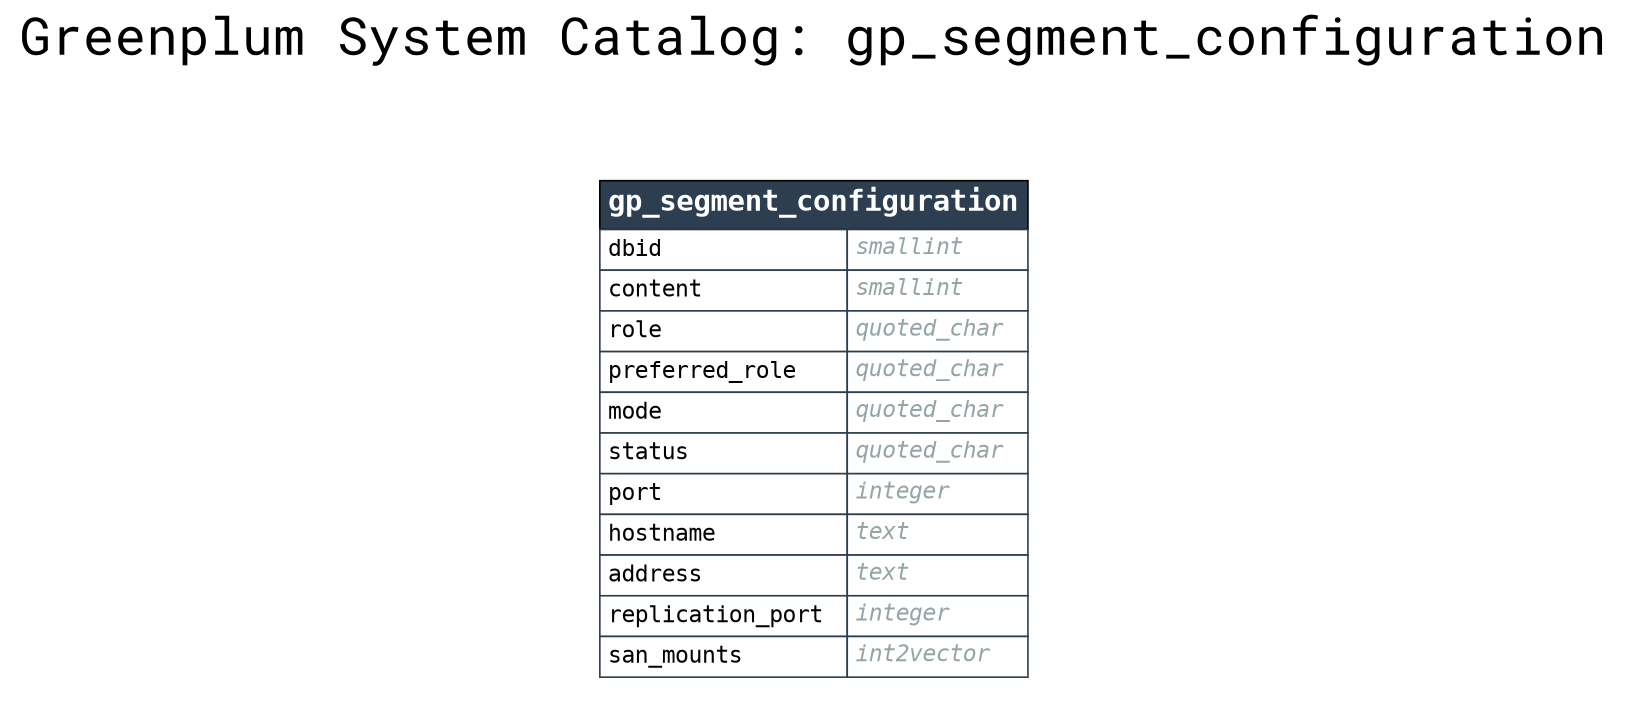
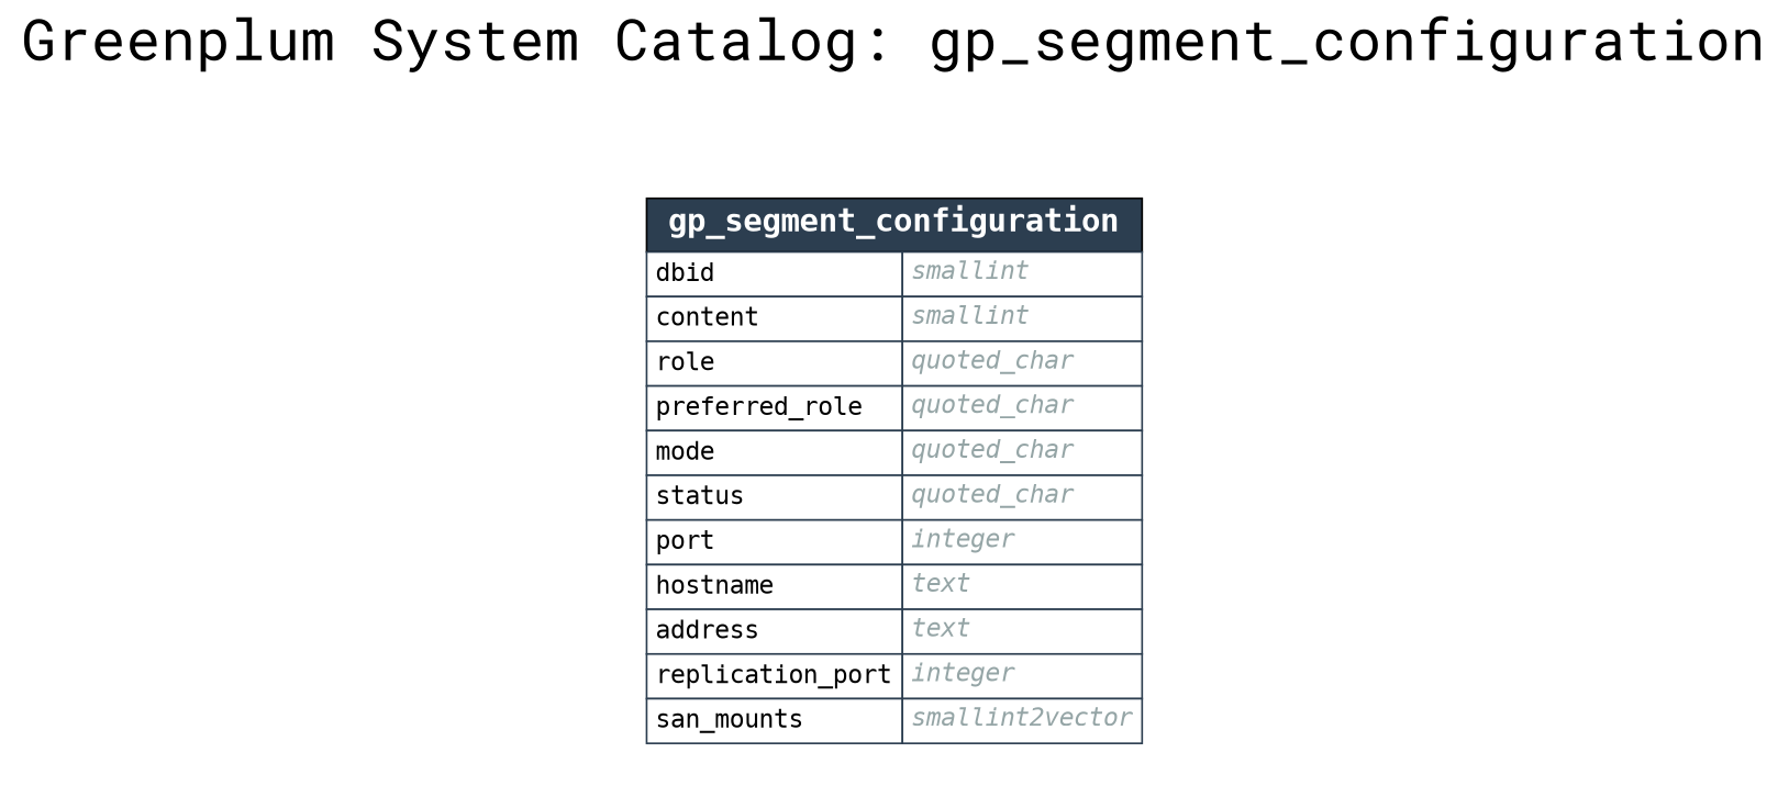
  digraph {
    fontname="Roboto Mono"
    fontsize=32
    label="Greenplum System Catalog: gp_segment_configuration"
    labelloc=t
    nodesep=0.5
    rankdir=LR
    ranksep=0.5
-   n1 [label=<<FONT FACE="monospace"><TABLE BORDER="0" CELLBORDER="1" CELLSPACING="0" CELLPADDING="4"> <TR><TD BGCOLOR="#2c3e50" ALIGN="CENTER" COLSPAN="2"><FONT COLOR="#FFFFFF" POINT-SIZE="18"><B>gp_segment_configuration</B></FONT></TD></TR>  <TR> <TD COLOR="#2c3e50" BGCOLOR="#FFFFFF" ALIGN="LEFT" PORT="dbid_in"><FONT COLOR="#000000">dbid</FONT></TD> <TD COLOR="#2c3e50" BGCOLOR="#FFFFFF" ALIGN="LEFT" PORT="dbid_out"><FONT COLOR="#95a5a6"><I>smallint</I></FONT></TD> </TR>  <TR> <TD COLOR="#2c3e50" BGCOLOR="#FFFFFF" ALIGN="LEFT" PORT="content_in"><FONT COLOR="#000000">content</FONT></TD> <TD COLOR="#2c3e50" BGCOLOR="#FFFFFF" ALIGN="LEFT" PORT="content_out"><FONT COLOR="#95a5a6"><I>smallint</I></FONT></TD> </TR>  <TR> <TD COLOR="#2c3e50" BGCOLOR="#FFFFFF" ALIGN="LEFT" PORT="role_in"><FONT COLOR="#000000">role</FONT></TD> <TD COLOR="#2c3e50" BGCOLOR="#FFFFFF" ALIGN="LEFT" PORT="role_out"><FONT COLOR="#95a5a6"><I>quoted_char</I></FONT></TD> </TR>  <TR> <TD COLOR="#2c3e50" BGCOLOR="#FFFFFF" ALIGN="LEFT" PORT="preferred_role_in"><FONT COLOR="#000000">preferred_role</FONT></TD> <TD COLOR="#2c3e50" BGCOLOR="#FFFFFF" ALIGN="LEFT" PORT="preferred_role_out"><FONT COLOR="#95a5a6"><I>quoted_char</I></FONT></TD> </TR>  <TR> <TD COLOR="#2c3e50" BGCOLOR="#FFFFFF" ALIGN="LEFT" PORT="mode_in"><FONT COLOR="#000000">mode</FONT></TD> <TD COLOR="#2c3e50" BGCOLOR="#FFFFFF" ALIGN="LEFT" PORT="mode_out"><FONT COLOR="#95a5a6"><I>quoted_char</I></FONT></TD> </TR>  <TR> <TD COLOR="#2c3e50" BGCOLOR="#FFFFFF" ALIGN="LEFT" PORT="status_in"><FONT COLOR="#000000">status</FONT></TD> <TD COLOR="#2c3e50" BGCOLOR="#FFFFFF" ALIGN="LEFT" PORT="status_out"><FONT COLOR="#95a5a6"><I>quoted_char</I></FONT></TD> </TR>  <TR> <TD COLOR="#2c3e50" BGCOLOR="#FFFFFF" ALIGN="LEFT" PORT="port_in"><FONT COLOR="#000000">port</FONT></TD> <TD COLOR="#2c3e50" BGCOLOR="#FFFFFF" ALIGN="LEFT" PORT="port_out"><FONT COLOR="#95a5a6"><I>integer</I></FONT></TD> </TR>  <TR> <TD COLOR="#2c3e50" BGCOLOR="#FFFFFF" ALIGN="LEFT" PORT="hostname_in"><FONT COLOR="#000000">hostname</FONT></TD> <TD COLOR="#2c3e50" BGCOLOR="#FFFFFF" ALIGN="LEFT" PORT="hostname_out"><FONT COLOR="#95a5a6"><I>text</I></FONT></TD> </TR>  <TR> <TD COLOR="#2c3e50" BGCOLOR="#FFFFFF" ALIGN="LEFT" PORT="address_in"><FONT COLOR="#000000">address</FONT></TD> <TD COLOR="#2c3e50" BGCOLOR="#FFFFFF" ALIGN="LEFT" PORT="address_out"><FONT COLOR="#95a5a6"><I>text</I></FONT></TD> </TR>  <TR> <TD COLOR="#2c3e50" BGCOLOR="#FFFFFF" ALIGN="LEFT" PORT="replication_port_in"><FONT COLOR="#000000">replication_port</FONT></TD> <TD COLOR="#2c3e50" BGCOLOR="#FFFFFF" ALIGN="LEFT" PORT="replication_port_out"><FONT COLOR="#95a5a6"><I>integer</I></FONT></TD> </TR>  <TR> <TD COLOR="#2c3e50" BGCOLOR="#FFFFFF" ALIGN="LEFT" PORT="san_mounts_in"><FONT COLOR="#000000">san_mounts</FONT></TD> <TD COLOR="#2c3e50" BGCOLOR="#FFFFFF" ALIGN="LEFT" PORT="san_mounts_out"><FONT COLOR="#95a5a6"><I>int2vector</I></FONT></TD> </TR>  </TABLE></FONT>> shape=plaintext fontname="Roboto Mono"]
+   n1 [label=<<FONT FACE="monospace"><TABLE BORDER="0" CELLBORDER="1" CELLSPACING="0" CELLPADDING="4"> <TR><TD BGCOLOR="#2c3e50" ALIGN="CENTER" COLSPAN="2"><FONT COLOR="#FFFFFF" POINT-SIZE="18"><B>gp_segment_configuration</B></FONT></TD></TR>  <TR> <TD COLOR="#2c3e50" BGCOLOR="#FFFFFF" ALIGN="LEFT" PORT="dbid_in"><FONT COLOR="#000000">dbid</FONT></TD> <TD COLOR="#2c3e50" BGCOLOR="#FFFFFF" ALIGN="LEFT" PORT="dbid_out"><FONT COLOR="#95a5a6"><I>smallint</I></FONT></TD> </TR>  <TR> <TD COLOR="#2c3e50" BGCOLOR="#FFFFFF" ALIGN="LEFT" PORT="content_in"><FONT COLOR="#000000">content</FONT></TD> <TD COLOR="#2c3e50" BGCOLOR="#FFFFFF" ALIGN="LEFT" PORT="content_out"><FONT COLOR="#95a5a6"><I>smallint</I></FONT></TD> </TR>  <TR> <TD COLOR="#2c3e50" BGCOLOR="#FFFFFF" ALIGN="LEFT" PORT="role_in"><FONT COLOR="#000000">role</FONT></TD> <TD COLOR="#2c3e50" BGCOLOR="#FFFFFF" ALIGN="LEFT" PORT="role_out"><FONT COLOR="#95a5a6"><I>quoted_char</I></FONT></TD> </TR>  <TR> <TD COLOR="#2c3e50" BGCOLOR="#FFFFFF" ALIGN="LEFT" PORT="preferred_role_in"><FONT COLOR="#000000">preferred_role</FONT></TD> <TD COLOR="#2c3e50" BGCOLOR="#FFFFFF" ALIGN="LEFT" PORT="preferred_role_out"><FONT COLOR="#95a5a6"><I>quoted_char</I></FONT></TD> </TR>  <TR> <TD COLOR="#2c3e50" BGCOLOR="#FFFFFF" ALIGN="LEFT" PORT="mode_in"><FONT COLOR="#000000">mode</FONT></TD> <TD COLOR="#2c3e50" BGCOLOR="#FFFFFF" ALIGN="LEFT" PORT="mode_out"><FONT COLOR="#95a5a6"><I>quoted_char</I></FONT></TD> </TR>  <TR> <TD COLOR="#2c3e50" BGCOLOR="#FFFFFF" ALIGN="LEFT" PORT="status_in"><FONT COLOR="#000000">status</FONT></TD> <TD COLOR="#2c3e50" BGCOLOR="#FFFFFF" ALIGN="LEFT" PORT="status_out"><FONT COLOR="#95a5a6"><I>quoted_char</I></FONT></TD> </TR>  <TR> <TD COLOR="#2c3e50" BGCOLOR="#FFFFFF" ALIGN="LEFT" PORT="port_in"><FONT COLOR="#000000">port</FONT></TD> <TD COLOR="#2c3e50" BGCOLOR="#FFFFFF" ALIGN="LEFT" PORT="port_out"><FONT COLOR="#95a5a6"><I>integer</I></FONT></TD> </TR>  <TR> <TD COLOR="#2c3e50" BGCOLOR="#FFFFFF" ALIGN="LEFT" PORT="hostname_in"><FONT COLOR="#000000">hostname</FONT></TD> <TD COLOR="#2c3e50" BGCOLOR="#FFFFFF" ALIGN="LEFT" PORT="hostname_out"><FONT COLOR="#95a5a6"><I>text</I></FONT></TD> </TR>  <TR> <TD COLOR="#2c3e50" BGCOLOR="#FFFFFF" ALIGN="LEFT" PORT="address_in"><FONT COLOR="#000000">address</FONT></TD> <TD COLOR="#2c3e50" BGCOLOR="#FFFFFF" ALIGN="LEFT" PORT="address_out"><FONT COLOR="#95a5a6"><I>text</I></FONT></TD> </TR>  <TR> <TD COLOR="#2c3e50" BGCOLOR="#FFFFFF" ALIGN="LEFT" PORT="replication_port_in"><FONT COLOR="#000000">replication_port</FONT></TD> <TD COLOR="#2c3e50" BGCOLOR="#FFFFFF" ALIGN="LEFT" PORT="replication_port_out"><FONT COLOR="#95a5a6"><I>integer</I></FONT></TD> </TR>  <TR> <TD COLOR="#2c3e50" BGCOLOR="#FFFFFF" ALIGN="LEFT" PORT="san_mounts_in"><FONT COLOR="#000000">san_mounts</FONT></TD> <TD COLOR="#2c3e50" BGCOLOR="#FFFFFF" ALIGN="LEFT" PORT="san_mounts_out"><FONT COLOR="#95a5a6"><I>smallint2vector</I></FONT></TD> </TR>  </TABLE></FONT>> shape=plaintext fontname="Roboto Mono"]
    subgraph cluster_1 {
      rankdir=TB
      style=invis
    }
    subgraph cluster_2 {
      rankdir=TB
      style=invis
      n1
    }
    subgraph cluster_3 {
      rankdir=TB
      style=invis
    }
  }
